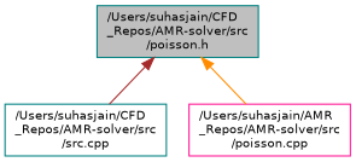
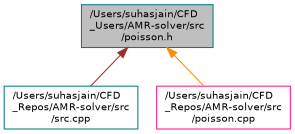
  digraph {
    node [color=teal fillcolor=white fontname=Helvetica fontsize=10 shape=record style=filled]
    edge [dir=back fontname=Helvetica fontsize=10 labelfontname=Helvetica labelfontsize=10 style=solid]
-   n1 [fillcolor=grey75 fontcolor=black height=0.2 label="/Users/suhasjain/CFD\l_Repos/AMR-solver/src\l/poisson.h" width=0.4]
+   n1 [fillcolor=grey75 fontcolor=black height=0.2 label="/Users/suhasjain/CFD\l_Users/AMR-solver/src\l/poisson.h" width=0.4]
    n2 [height=0.2 label="/Users/suhasjain/CFD\l_Repos/AMR-solver/src\l/src.cpp" width=0.4]
-   n3 [color=deeppink height=0.2 label="/Users/suhasjain/AMR\l_Repos/AMR-solver/src\l/poisson.cpp" width=0.4]
+   n3 [color=deeppink height=0.2 label="/Users/suhasjain/CFD\l_Repos/AMR-solver/src\l/poisson.cpp" width=0.4]
    n1 -> n2 [color=brown]
    n1 -> n3 [color=darkorange]
  }
